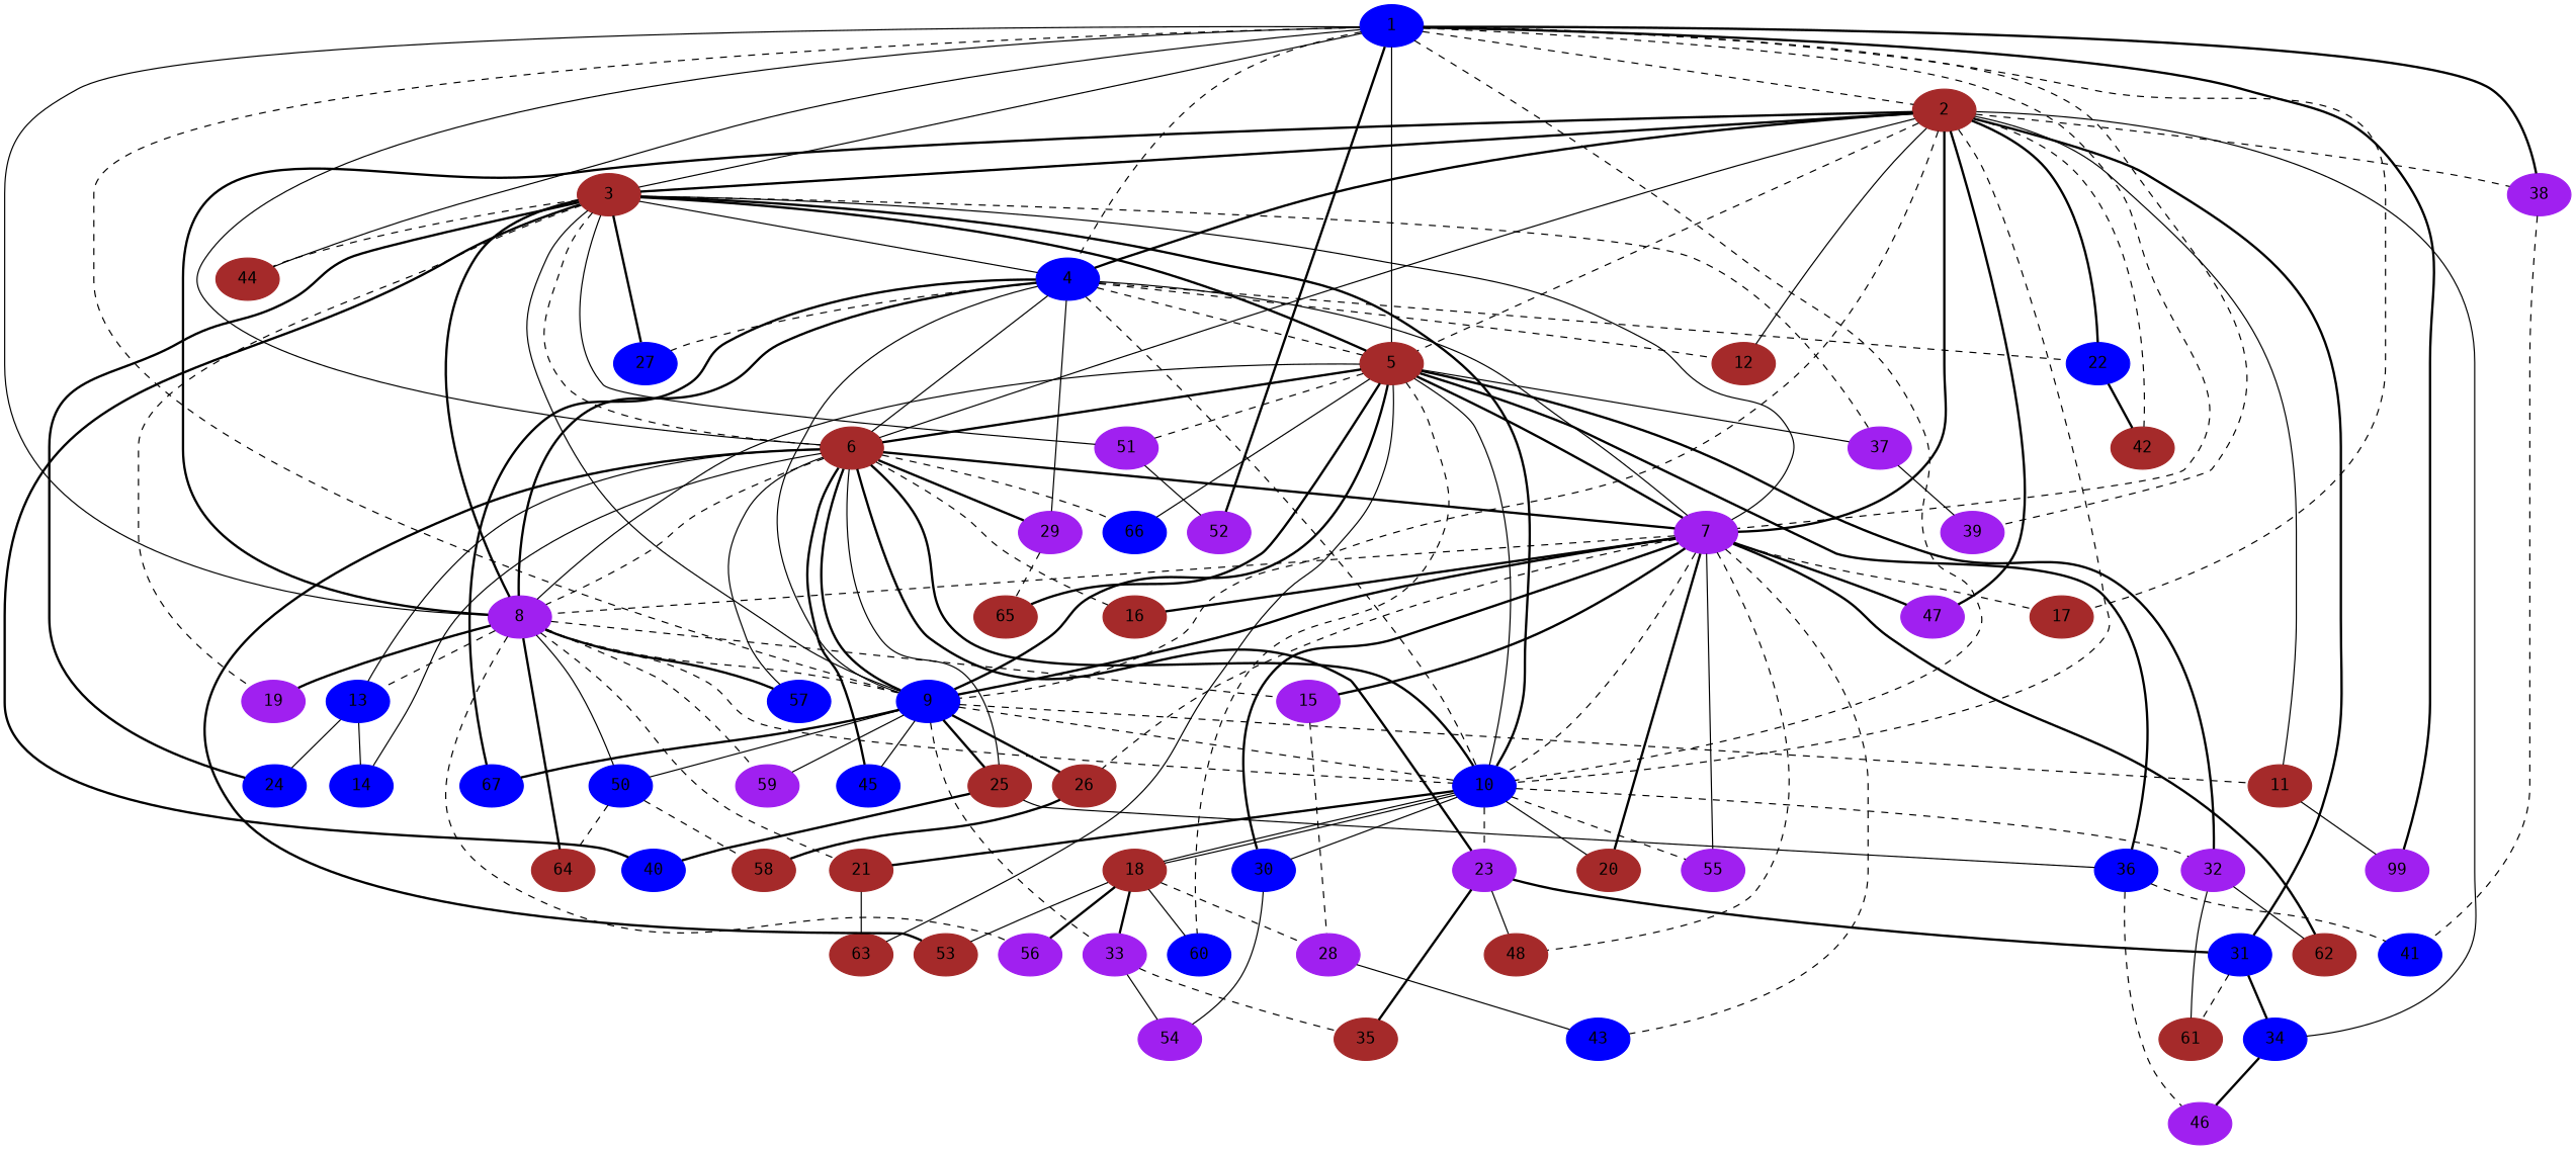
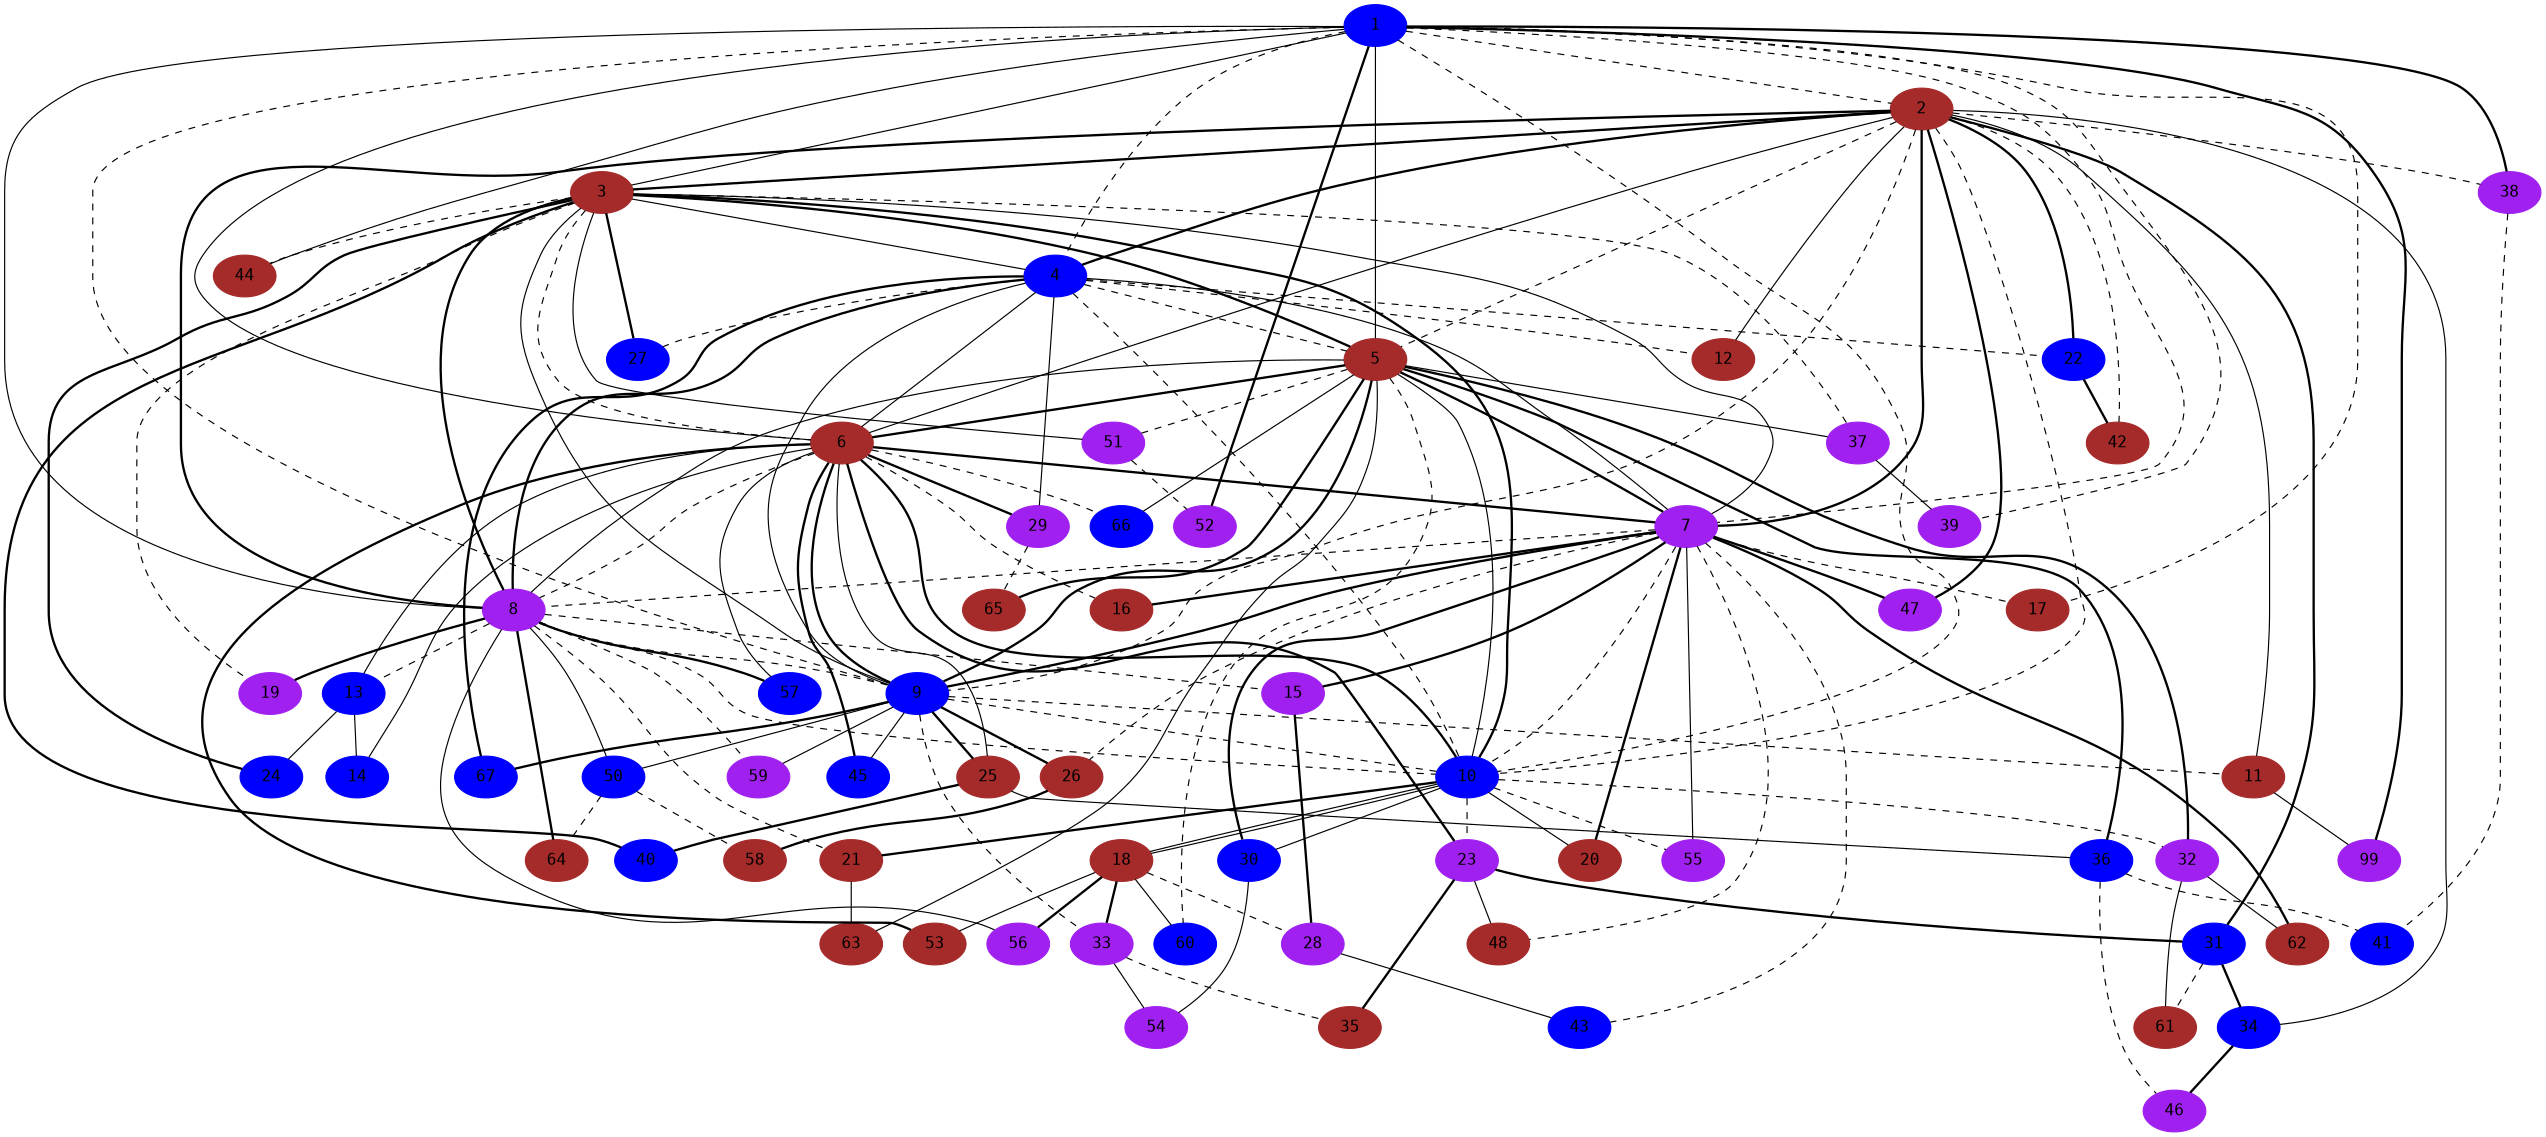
  graph {
    fontname="DejaVu Sans Mono"
    node [color=brown fontname="DejaVu Sans Mono" style=filled]
    edge [fontname="DejaVu Sans Mono" style=bold]
    1 [color=blue]
    2
    3
    4 [color=blue]
    5
    6
    7 [color=purple]
    8 [color=purple]
    9 [color=blue]
    10 [color=blue]
    17
    38 [color=purple]
    39 [color=purple]
    44
    n15 [color=purple label=99]
    52 [color=purple]
    11
    12
    22 [color=blue]
    31 [color=blue]
    34 [color=blue]
    42
    47 [color=purple]
    19 [color=purple]
    24 [color=blue]
    27 [color=blue]
    37 [color=purple]
    40 [color=blue]
    51 [color=purple]
    29 [color=purple]
    67 [color=blue]
    32 [color=purple]
    36 [color=blue]
    60 [color=blue]
    63
    65
    66 [color=blue]
    13 [color=blue]
    14 [color=blue]
    16
    23 [color=purple]
    25
    45 [color=blue]
    53
    57 [color=blue]
    15 [color=purple]
    20
    26
    30 [color=blue]
    43 [color=blue]
    48
    55 [color=purple]
    62
    21
    50 [color=blue]
    56 [color=purple]
    59 [color=purple]
    64
    33 [color=purple]
    18
    41 [color=blue]
    61
    46 [color=purple]
    35
    28 [color=purple]
    58
    54 [color=purple]
    1 -- 2 [style=dashed]
    1 -- 3 [style=solid]
    1 -- 4 [style=dashed]
    1 -- 5 [style=solid]
    1 -- 6 [style=solid]
    1 -- 7 [style=dashed]
    1 -- 8 [style=solid]
    1 -- 9 [style=dashed]
    1 -- 10 [style=dashed]
    1 -- 17 [style=dashed]
    1 -- 38
    1 -- 39 [style=dashed]
    1 -- 44 [style=solid]
    1 -- n15
    1 -- 52
    2 -- 3
    2 -- 4
    2 -- 5 [style=dashed]
    2 -- 6 [style=solid]
    2 -- 7
    2 -- 8
    2 -- 9 [style=dashed]
    2 -- 10 [style=dashed]
    2 -- 38 [style=dashed]
    2 -- 11 [style=solid]
    2 -- 12 [style=solid]
    2 -- 22
    2 -- 31
    2 -- 34 [style=solid]
    2 -- 42 [style=dashed]
    2 -- 47
    3 -- 4 [style=solid]
    3 -- 5
    3 -- 6 [style=dashed]
    3 -- 7 [style=solid]
    3 -- 8
    3 -- 9 [style=solid]
    3 -- 10
    3 -- 44 [style=dashed]
    3 -- 19 [style=dashed]
    3 -- 24
    3 -- 27
    3 -- 37 [style=dashed]
    3 -- 40
    3 -- 51 [style=solid]
    4 -- 5 [style=dashed]
    4 -- 6 [style=solid]
    4 -- 7 [style=solid]
    4 -- 8
    4 -- 9 [style=solid]
    4 -- 10 [style=dashed]
    4 -- 12 [style=dashed]
    4 -- 22 [style=dashed]
    4 -- 27 [style=dashed]
    4 -- 29 [style=solid]
    4 -- 67
    5 -- 6
    5 -- 7
    5 -- 8 [style=solid]
    5 -- 9
    5 -- 10 [style=solid]
    5 -- 37 [style=solid]
    5 -- 51 [style=dashed]
    5 -- 32
    5 -- 36
    5 -- 60 [style=dashed]
    5 -- 63 [style=solid]
    5 -- 65
    5 -- 66 [style=solid]
    6 -- 7
    6 -- 8 [style=dashed]
    6 -- 9
    6 -- 10
    6 -- 29
    6 -- 66 [style=dashed]
    6 -- 13 [style=solid]
    6 -- 14 [style=solid]
    6 -- 16 [style=dashed]
    6 -- 23
    6 -- 25 [style=solid]
    6 -- 45
    6 -- 53
    6 -- 57 [style=solid]
    7 -- 8 [style=dashed]
    7 -- 9
    7 -- 10 [style=dashed]
    7 -- 17 [style=dashed]
    7 -- 47
    7 -- 16
    7 -- 15
    7 -- 20
    7 -- 26 [style=dashed]
    7 -- 30
    7 -- 43 [style=dashed]
    7 -- 48 [style=dashed]
    7 -- 55 [style=solid]
    7 -- 62
    8 -- 9 [style=dashed]
    8 -- 10 [style=dashed]
    8 -- 19
    8 -- 13 [style=dashed]
    8 -- 57
    8 -- 15 [style=dashed]
    8 -- 21 [style=dashed]
    8 -- 50 [style=solid]
-   8 -- 56 [style=dashed]
+   8 -- 56 [style=solid]
    8 -- 59 [style=dashed]
    8 -- 64
    9 -- 10 [style=dashed]
    9 -- 11 [style=dashed]
    9 -- 67
    9 -- 25
    9 -- 45 [style=solid]
    9 -- 26
    9 -- 50 [style=solid]
    9 -- 59 [style=solid]
    9 -- 33 [style=dashed]
    10 -- 32 [style=dashed]
    10 -- 23 [style=dashed]
    10 -- 20 [style=solid]
    10 -- 30 [style=solid]
    10 -- 55 [style=dashed]
    10 -- 21
    10 -- 18 [style=solid]
    10 -- 18 [style=solid]
    38 -- 41 [style=dashed]
    11 -- n15 [style=solid]
    22 -- 42
    31 -- 34
    31 -- 61 [style=dashed]
    34 -- 46
    37 -- 39 [style=solid]
-   51 -- 52 [style=solid]
+   51 -- 52 [style=dashed]
    29 -- 65 [style=dashed]
    32 -- 62 [style=solid]
    32 -- 61 [style=solid]
    36 -- 41 [style=dashed]
    36 -- 46 [style=dashed]
    13 -- 24 [style=solid]
    13 -- 14 [style=solid]
    23 -- 31
    23 -- 48 [style=solid]
    23 -- 35
    25 -- 40
    25 -- 36 [style=solid]
-   15 -- 28 [style=dashed]
+   15 -- 28
    26 -- 58
    30 -- 54 [style=solid]
    21 -- 63 [style=solid]
    50 -- 64 [style=dashed]
    50 -- 58 [style=dashed]
    33 -- 35 [style=dashed]
    33 -- 54 [style=solid]
    18 -- 60 [style=solid]
    18 -- 53 [style=solid]
    18 -- 56
    18 -- 33
    18 -- 28 [style=dashed]
    28 -- 43 [style=solid]
  }
